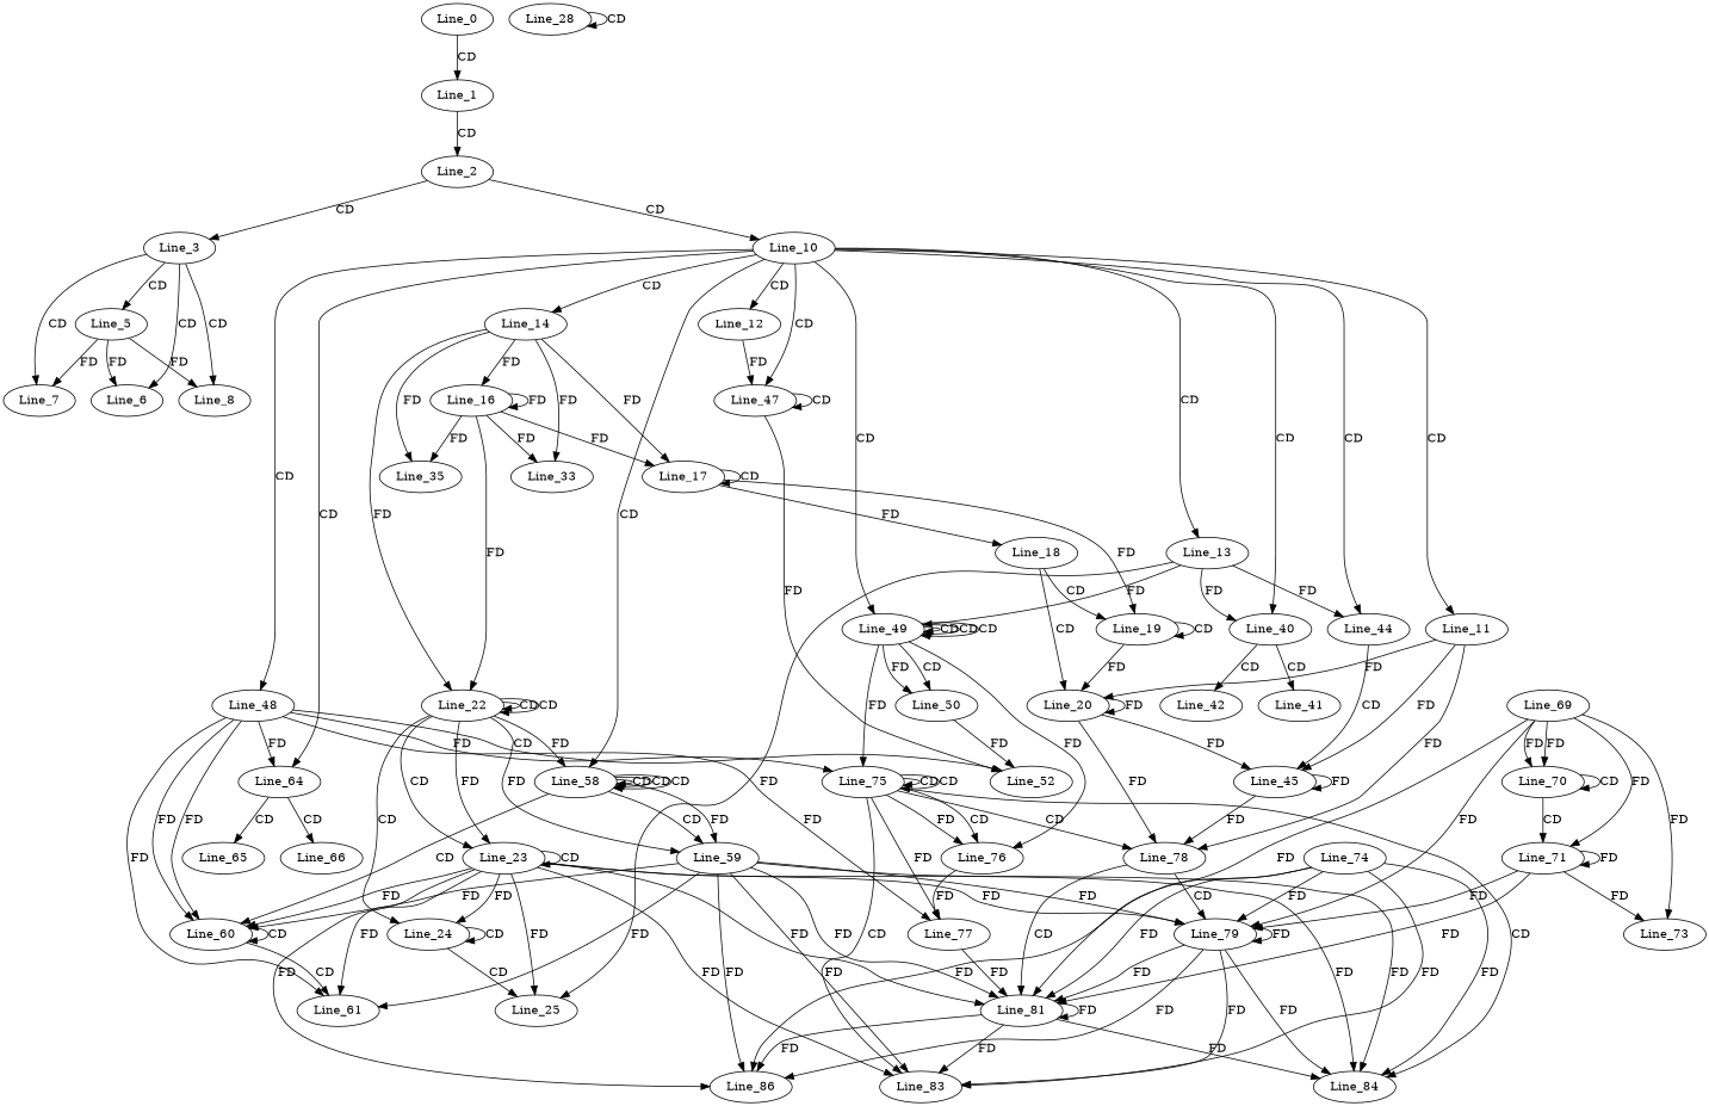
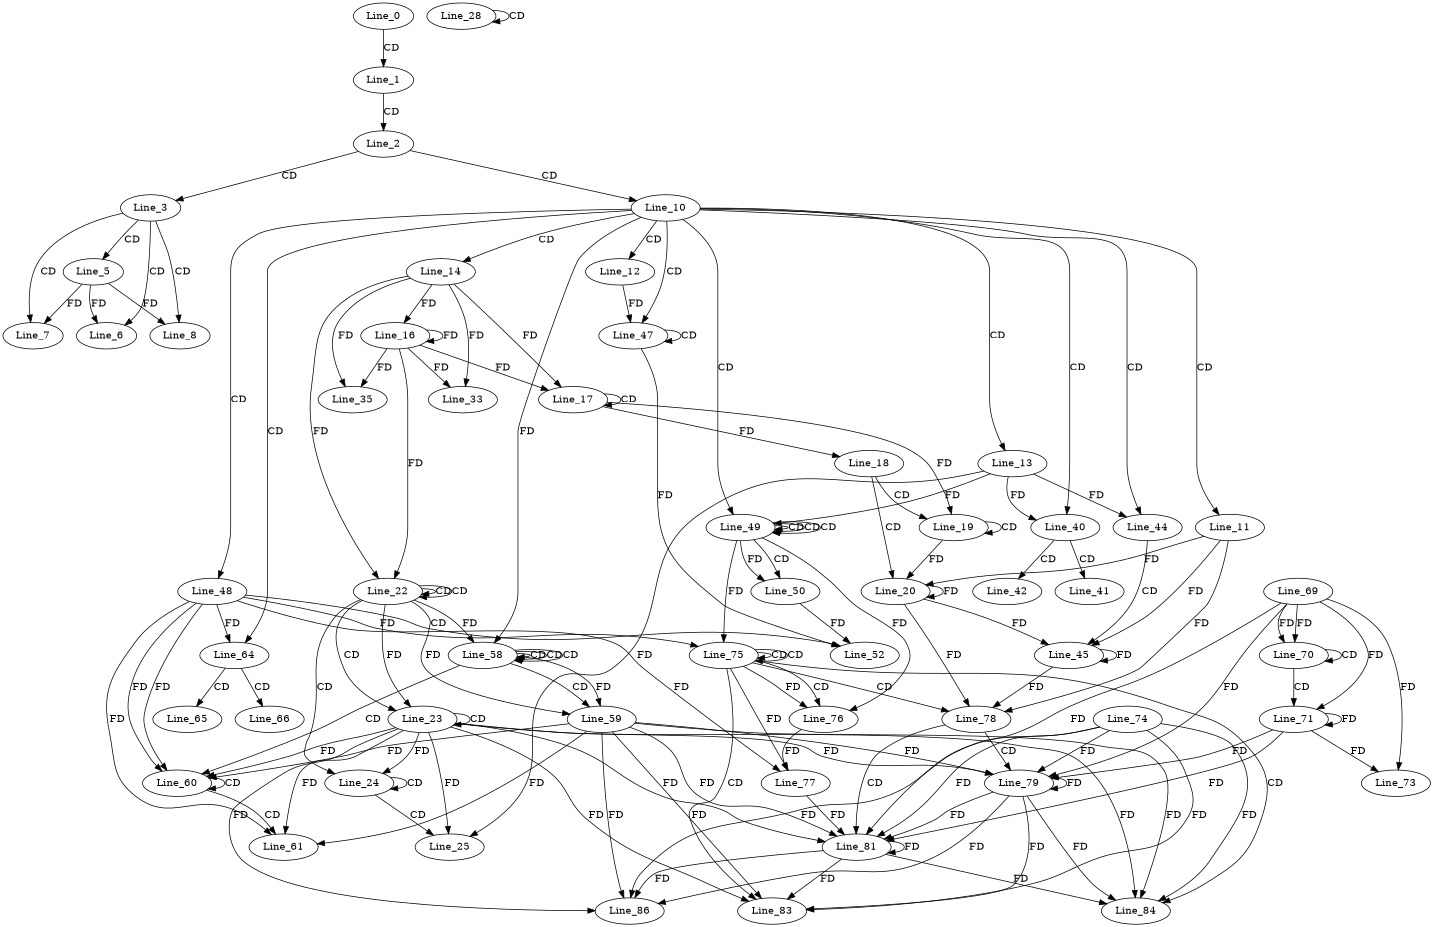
  digraph {
    Line_0
    Line_1
    Line_2
    Line_3
    Line_10
    Line_5
    Line_6
    Line_7
    Line_8
    Line_11
    Line_12
    Line_13
    Line_14
    Line_40
    Line_44
    Line_47
    Line_48
    Line_49
    Line_58
    Line_64
    Line_20
    Line_45
    Line_78
    Line_25
    Line_16
    Line_17
    Line_22
    Line_33
    Line_35
    Line_41
    Line_42
    Line_52
    Line_60
    Line_61
    Line_75
    Line_77
    Line_50
    Line_76
    Line_59
    Line_65
    Line_66
    Line_79
    Line_81
    Line_18
    Line_19
    Line_23
    Line_24
    Line_83
    Line_84
    Line_86
    Line_28
    Line_69
    Line_70
    Line_71
    Line_73
    Line_74
    Line_0 -> Line_1 [label=CD]
    Line_1 -> Line_2 [label=CD]
    Line_2 -> Line_3 [label=CD]
    Line_2 -> Line_10 [label=CD]
    Line_3 -> Line_5 [label=CD]
    Line_3 -> Line_6 [label=CD]
    Line_3 -> Line_7 [label=CD]
    Line_3 -> Line_8 [label=CD]
    Line_10 -> Line_11 [label=CD]
    Line_10 -> Line_12 [label=CD]
    Line_10 -> Line_13 [label=CD]
    Line_10 -> Line_14 [label=CD]
    Line_10 -> Line_40 [label=CD]
    Line_10 -> Line_44 [label=CD]
    Line_10 -> Line_47 [label=CD]
    Line_10 -> Line_48 [label=CD]
    Line_10 -> Line_49 [label=CD]
-   Line_10 -> Line_58 [label=CD]
+   Line_10 -> Line_58 [label=FD]
    Line_10 -> Line_64 [label=CD]
    Line_5 -> Line_6 [label=FD]
    Line_5 -> Line_7 [label=FD]
    Line_5 -> Line_8 [label=FD]
    Line_11 -> Line_20 [label=FD]
    Line_11 -> Line_45 [label=FD]
    Line_11 -> Line_78 [label=FD]
    Line_12 -> Line_47 [label=FD]
    Line_13 -> Line_40 [label=FD]
    Line_13 -> Line_44 [label=FD]
    Line_13 -> Line_49 [label=FD]
    Line_13 -> Line_25 [label=FD]
    Line_14 -> Line_16 [label=FD]
    Line_14 -> Line_17 [label=FD]
    Line_14 -> Line_22 [label=FD]
    Line_14 -> Line_33 [label=FD]
    Line_14 -> Line_35 [label=FD]
    Line_40 -> Line_41 [label=CD]
    Line_40 -> Line_42 [label=CD]
    Line_44 -> Line_45 [label=CD]
    Line_47 -> Line_47 [label=CD]
    Line_47 -> Line_52 [label=FD]
    Line_48 -> Line_64 [label=FD]
    Line_48 -> Line_52 [label=CD]
    Line_48 -> Line_60 [label=FD]
    Line_48 -> Line_60 [label=FD]
    Line_48 -> Line_61 [label=FD]
    Line_48 -> Line_75 [label=FD]
    Line_48 -> Line_77 [label=FD]
    Line_49 -> Line_49 [label=CD]
    Line_49 -> Line_49 [label=CD]
    Line_49 -> Line_49 [label=CD]
    Line_49 -> Line_75 [label=FD]
    Line_49 -> Line_50 [label=CD]
    Line_49 -> Line_50 [label=FD]
    Line_49 -> Line_76 [label=FD]
    Line_58 -> Line_58 [label=CD]
    Line_58 -> Line_58 [label=CD]
    Line_58 -> Line_58 [label=CD]
    Line_58 -> Line_60 [label=CD]
    Line_58 -> Line_59 [label=CD]
    Line_58 -> Line_59 [label=FD]
    Line_64 -> Line_65 [label=CD]
    Line_64 -> Line_66 [label=CD]
    Line_20 -> Line_20 [label=FD]
    Line_20 -> Line_45 [label=FD]
    Line_20 -> Line_78 [label=FD]
    Line_45 -> Line_45 [label=FD]
    Line_45 -> Line_78 [label=FD]
    Line_78 -> Line_79 [label=CD]
    Line_78 -> Line_81 [label=CD]
    Line_16 -> Line_16 [label=FD]
    Line_16 -> Line_17 [label=FD]
    Line_16 -> Line_22 [label=FD]
    Line_16 -> Line_33 [label=FD]
    Line_16 -> Line_35 [label=FD]
    Line_17 -> Line_17 [label=CD]
    Line_17 -> Line_18 [label=FD]
    Line_17 -> Line_19 [label=FD]
    Line_22 -> Line_58 [label=FD]
    Line_22 -> Line_22 [label=CD]
    Line_22 -> Line_22 [label=CD]
    Line_22 -> Line_59 [label=FD]
    Line_22 -> Line_23 [label=CD]
    Line_22 -> Line_23 [label=FD]
    Line_22 -> Line_24 [label=CD]
    Line_60 -> Line_60 [label=CD]
    Line_60 -> Line_61 [label=CD]
    Line_75 -> Line_78 [label=CD]
    Line_75 -> Line_75 [label=CD]
    Line_75 -> Line_75 [label=CD]
    Line_75 -> Line_77 [label=FD]
    Line_75 -> Line_76 [label=CD]
    Line_75 -> Line_76 [label=FD]
    Line_75 -> Line_83 [label=CD]
    Line_75 -> Line_84 [label=CD]
    Line_77 -> Line_81 [label=FD]
    Line_50 -> Line_52 [label=FD]
    Line_76 -> Line_77 [label=FD]
    Line_59 -> Line_60 [label=FD]
    Line_59 -> Line_61 [label=FD]
    Line_59 -> Line_79 [label=FD]
    Line_59 -> Line_81 [label=FD]
    Line_59 -> Line_83 [label=FD]
    Line_59 -> Line_84 [label=FD]
    Line_59 -> Line_86 [label=FD]
    Line_79 -> Line_79 [label=FD]
    Line_79 -> Line_81 [label=FD]
    Line_79 -> Line_83 [label=FD]
    Line_79 -> Line_84 [label=FD]
    Line_79 -> Line_86 [label=FD]
    Line_81 -> Line_81 [label=FD]
    Line_81 -> Line_83 [label=FD]
    Line_81 -> Line_84 [label=FD]
    Line_81 -> Line_86 [label=FD]
    Line_18 -> Line_20 [label=CD]
    Line_18 -> Line_19 [label=CD]
    Line_19 -> Line_20 [label=FD]
    Line_19 -> Line_19 [label=CD]
    Line_23 -> Line_25 [label=FD]
    Line_23 -> Line_60 [label=FD]
    Line_23 -> Line_61 [label=FD]
    Line_23 -> Line_79 [label=FD]
    Line_23 -> Line_81 [label=FD]
    Line_23 -> Line_23 [label=CD]
    Line_23 -> Line_24 [label=FD]
    Line_23 -> Line_83 [label=FD]
    Line_23 -> Line_84 [label=FD]
    Line_23 -> Line_86 [label=FD]
    Line_24 -> Line_25 [label=CD]
    Line_24 -> Line_24 [label=CD]
    Line_28 -> Line_28 [label=CD]
    Line_69 -> Line_79 [label=FD]
    Line_69 -> Line_81 [label=FD]
    Line_69 -> Line_70 [label=FD]
    Line_69 -> Line_70 [label=FD]
    Line_69 -> Line_71 [label=FD]
    Line_69 -> Line_73 [label=FD]
    Line_70 -> Line_70 [label=CD]
    Line_70 -> Line_71 [label=CD]
    Line_71 -> Line_79 [label=FD]
    Line_71 -> Line_81 [label=FD]
    Line_71 -> Line_71 [label=FD]
    Line_71 -> Line_73 [label=FD]
    Line_74 -> Line_79 [label=FD]
    Line_74 -> Line_81 [label=FD]
    Line_74 -> Line_83 [label=FD]
    Line_74 -> Line_84 [label=FD]
    Line_74 -> Line_86 [label=FD]
  }
